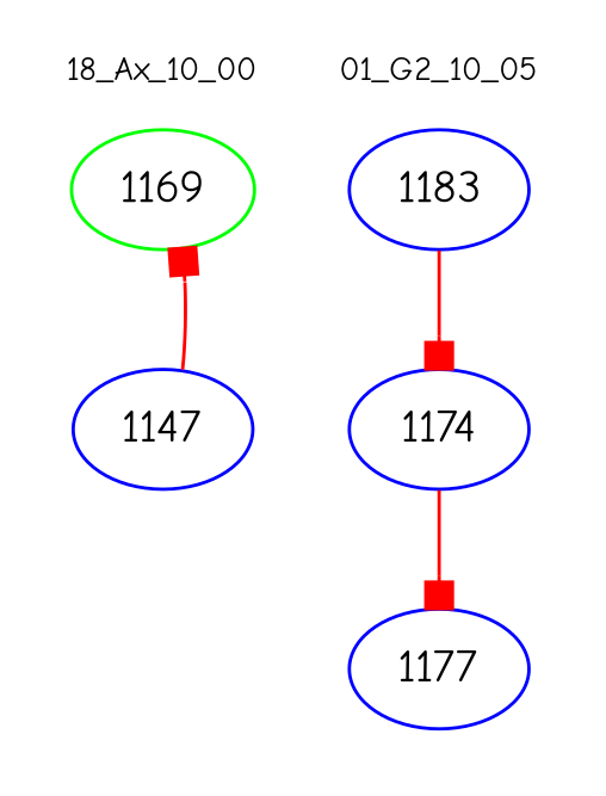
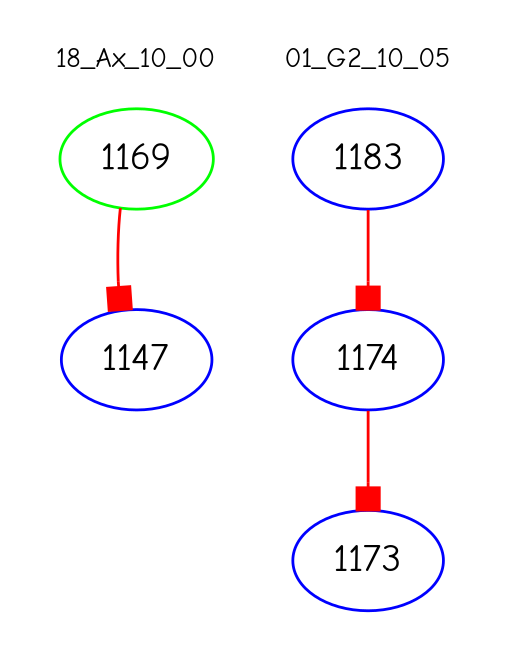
  digraph {
    fontname="Comic Neue"
    node [color=blue fontname="Comic Neue"]
    edge [arrowhead=box color=red fontname="Comic Neue"]
    n1 [color=green label=1169]
    n2 [label=1147]
    n3 [label=1183]
    n4 [label=1174]
-   n5 [label=1177]
+   n5 [label=1173]
    subgraph cluster_1 {
      color=white
      fontsize=10
      label="18_Ax_10_00"
      n1
      n2
    }
    subgraph cluster_2 {
      color=white
      fontsize=10
      label="01_G2_10_05"
      n3
      n4
      n5
    }
-   n2 -> n1
+   n1 -> n2
    n3 -> n4
    n4 -> n5
  }
